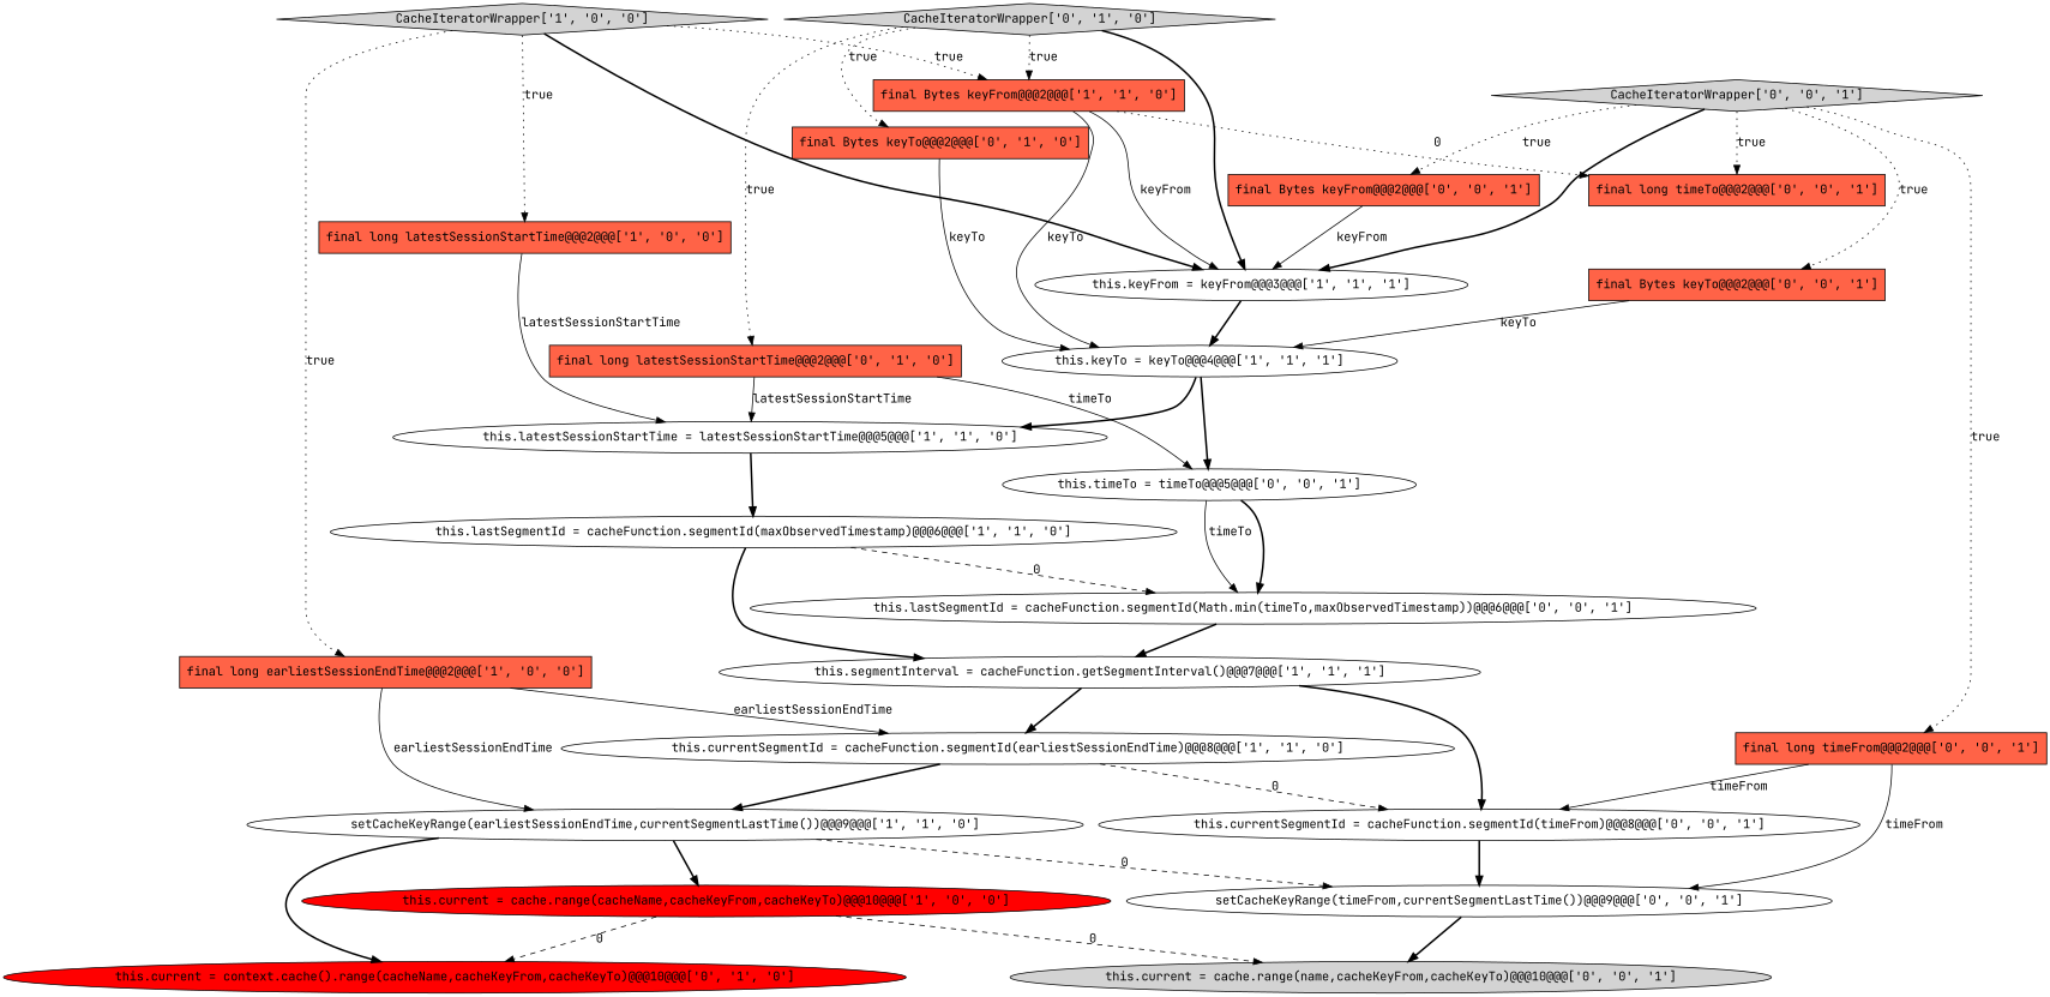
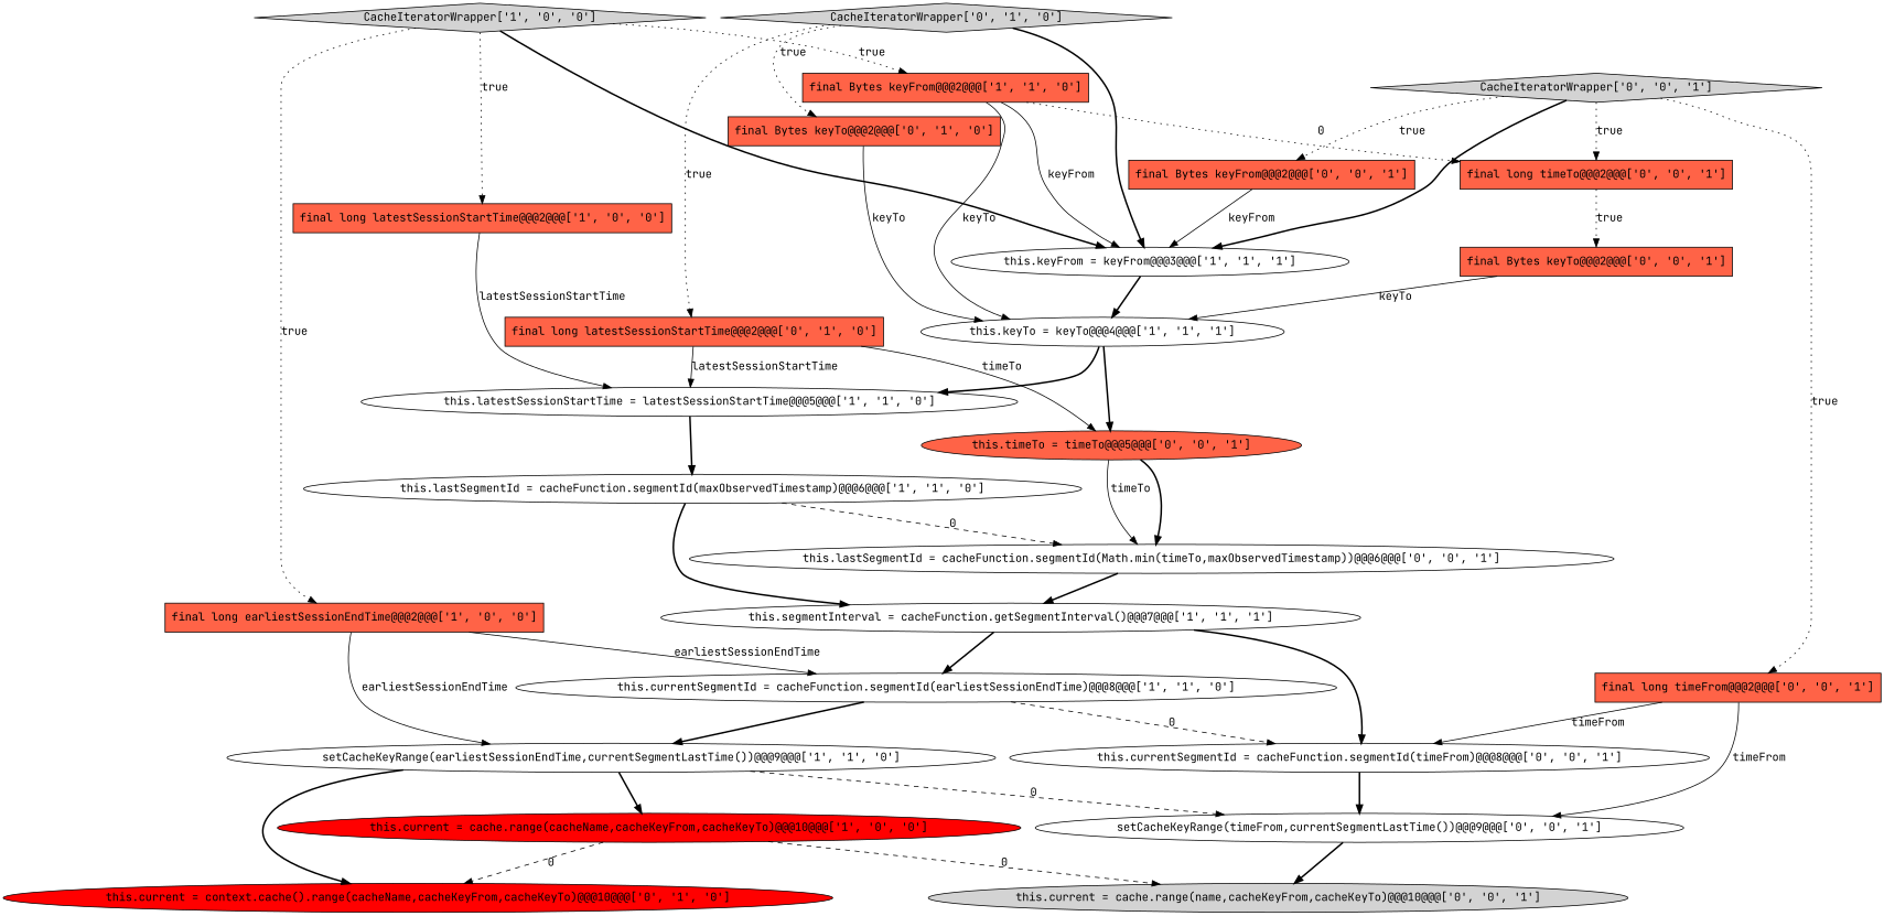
  digraph {
    fontname="JetBrains Mono"
    node [fillcolor=white fontname="JetBrains Mono" shape=ellipse style=filled]
    edge [fontname="JetBrains Mono" style=bold]
    n1 [fillcolor=tomato label="final Bytes keyTo@@@2@@@['0', '1', '0']" shape=box]
    n2 [label="this.keyTo = keyTo@@@4@@@['1', '1', '1']"]
    n3 [label="this.latestSessionStartTime = latestSessionStartTime@@@5@@@['1', '1', '0']"]
-   n4 [label="this.timeTo = timeTo@@@5@@@['0', '0', '1']"]
+   n4 [fillcolor=tomato label="this.timeTo = timeTo@@@5@@@['0', '0', '1']"]
    n5 [label="setCacheKeyRange(timeFrom,currentSegmentLastTime())@@@9@@@['0', '0', '1']"]
    n6 [fillcolor=lightgray label="this.current = cache.range(name,cacheKeyFrom,cacheKeyTo)@@@10@@@['0', '0', '1']"]
    n7 [fillcolor=lightgray label="CacheIteratorWrapper['1', '0', '0']" shape=diamond]
    n8 [fillcolor=tomato label="final long latestSessionStartTime@@@2@@@['1', '0', '0']" shape=box]
    n9 [label="this.keyFrom = keyFrom@@@3@@@['1', '1', '1']"]
    n10 [fillcolor=tomato label="final Bytes keyFrom@@@2@@@['1', '1', '0']" shape=box]
    n11 [fillcolor=tomato label="final long earliestSessionEndTime@@@2@@@['1', '0', '0']" shape=box]
    n12 [fillcolor=tomato label="final long timeTo@@@2@@@['0', '0', '1']" shape=box]
    n13 [label="this.currentSegmentId = cacheFunction.segmentId(earliestSessionEndTime)@@@8@@@['1', '1', '0']"]
    n14 [label="setCacheKeyRange(earliestSessionEndTime,currentSegmentLastTime())@@@9@@@['1', '1', '0']"]
    n15 [fillcolor=tomato label="final Bytes keyTo@@@2@@@['0', '0', '1']" shape=box]
    n16 [label="this.lastSegmentId = cacheFunction.segmentId(maxObservedTimestamp)@@@6@@@['1', '1', '0']"]
    n17 [label="this.lastSegmentId = cacheFunction.segmentId(Math.min(timeTo,maxObservedTimestamp))@@@6@@@['0', '0', '1']"]
    n18 [label="this.segmentInterval = cacheFunction.getSegmentInterval()@@@7@@@['1', '1', '1']"]
    n19 [label="this.currentSegmentId = cacheFunction.segmentId(timeFrom)@@@8@@@['0', '0', '1']"]
    n20 [fillcolor=tomato label="final long timeFrom@@@2@@@['0', '0', '1']" shape=box]
    n21 [fillcolor=tomato label="final long latestSessionStartTime@@@2@@@['0', '1', '0']" shape=box]
    n22 [fillcolor=lightgray label="CacheIteratorWrapper['0', '1', '0']" shape=diamond]
    n23 [fillcolor=red label="this.current = cache.range(cacheName,cacheKeyFrom,cacheKeyTo)@@@10@@@['1', '0', '0']"]
    n24 [fillcolor=red label="this.current = context.cache().range(cacheName,cacheKeyFrom,cacheKeyTo)@@@10@@@['0', '1', '0']"]
    n25 [fillcolor=lightgray label="CacheIteratorWrapper['0', '0', '1']" shape=diamond]
    n26 [fillcolor=tomato label="final Bytes keyFrom@@@2@@@['0', '0', '1']" shape=box]
    n1 -> n2 [label=keyTo style=solid]
    n2 -> n3
    n2 -> n4
    n3 -> n16
    n4 -> n17
    n4 -> n17 [label=timeTo style=solid]
    n5 -> n6
    n7 -> n8 [label=true style=dotted]
    n7 -> n9
    n7 -> n10 [label=true style=dotted]
    n7 -> n11 [label=true style=dotted]
    n8 -> n3 [label=latestSessionStartTime style=solid]
    n9 -> n2
    n10 -> n2 [label=keyTo style=solid]
    n10 -> n9 [label=keyFrom style=solid]
    n10 -> n12 [label=0 style=dotted]
    n11 -> n13 [label=earliestSessionEndTime style=solid]
    n11 -> n14 [label=earliestSessionEndTime style=solid]
    n13 -> n14
    n13 -> n19 [label=0 style=dashed]
    n14 -> n5 [label=0 style=dashed]
    n14 -> n23
    n14 -> n24
    n15 -> n2 [label=keyTo style=solid]
    n16 -> n17 [label=0 style=dashed]
    n16 -> n18
    n17 -> n18
    n18 -> n13
    n18 -> n19
    n19 -> n5
    n20 -> n5 [label=timeFrom style=solid]
    n20 -> n19 [label=timeFrom style=solid]
    n21 -> n3 [label=latestSessionStartTime style=solid]
    n21 -> n4 [label=timeTo style=solid]
    n22 -> n1 [label=true style=dotted]
    n22 -> n9
-   n22 -> n10 [label=true style=dotted]
    n22 -> n21 [label=true style=dotted]
    n23 -> n6 [label=0 style=dashed]
    n23 -> n24 [label=0 style=dashed]
    n25 -> n9
    n25 -> n12 [label=true style=dotted]
-   n25 -> n15 [label=true style=dotted]
+   n12 -> n15 [label=true style=dotted]
    n25 -> n20 [label=true style=dotted]
    n25 -> n26 [label=true style=dotted]
    n26 -> n9 [label=keyFrom style=solid]
  }
